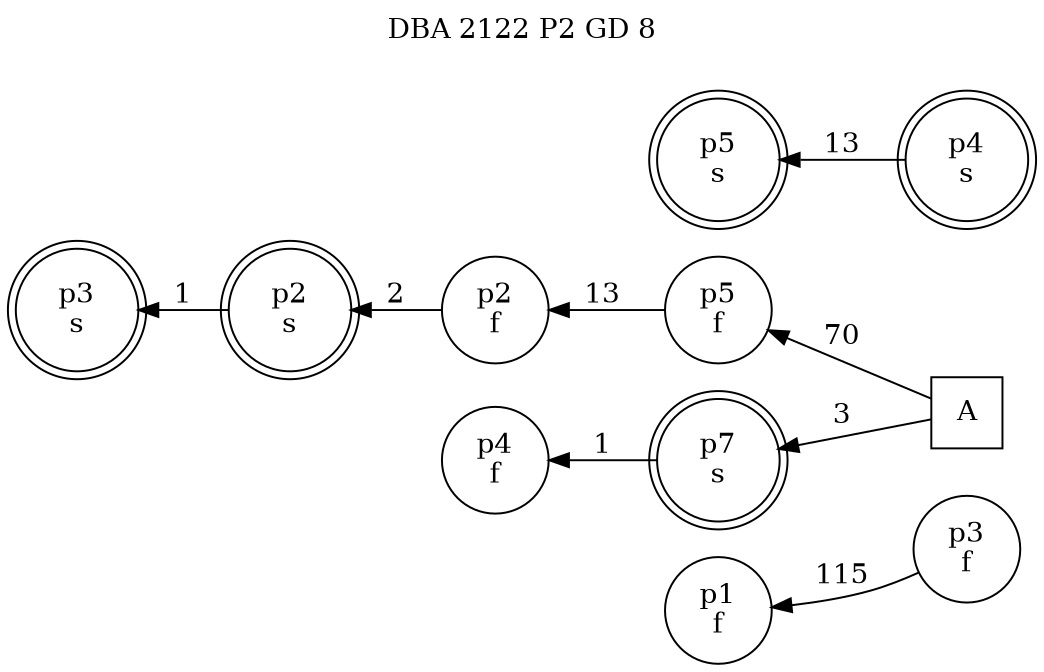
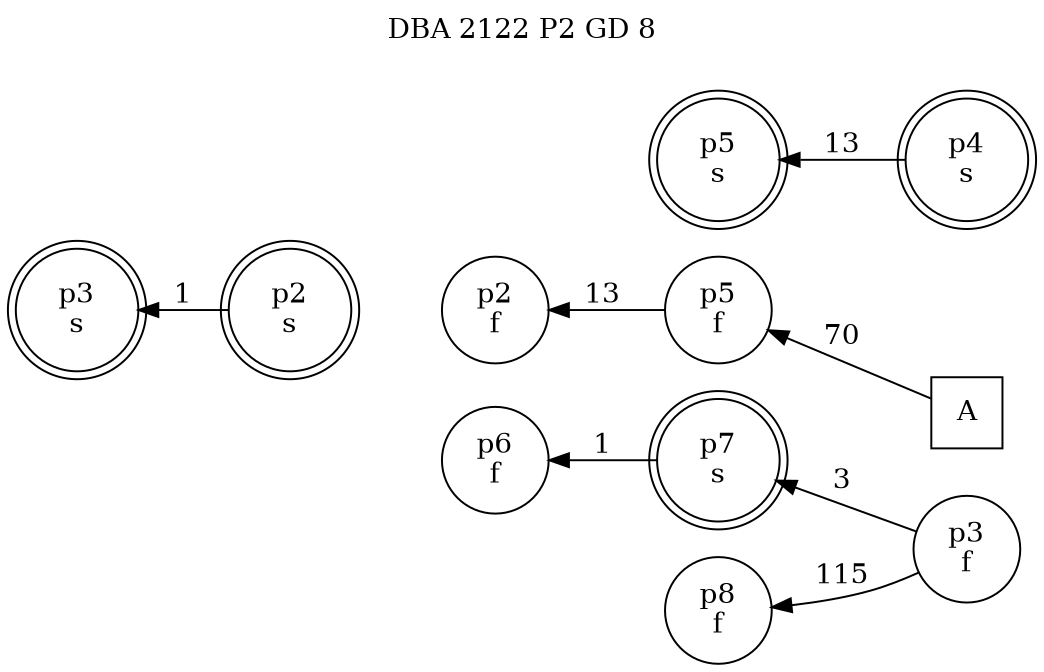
  digraph {
    label=" DBA 2122 P2 GD 8 "
    labelloc=tl
    rankdir=RL
    node [shape=circle]
    n1 [label=A shape=square]
    n2 [label="p5\nf"]
    n3 [label="p2\nf"]
    n4 [label="p2\ns" shape=doublecircle]
    n5 [label="p3\nf"]
    n6 [label="p7\ns" shape=doublecircle]
-   n7 [label="p1\nf"]
-   n8 [label="p4\nf"]
+   n7 [label="p8\nf"]
+   n8 [label="p6\nf"]
    n9 [label="p3\ns" shape=doublecircle]
    n10 [label="p4\ns" shape=doublecircle]
    n11 [label="p5\ns" shape=doublecircle]
    n1 -> n2 [label=70]
    n2 -> n3 [label=13]
-   n3 -> n4 [label=2]
    n4 -> n9 [label=1]
-   n1 -> n6 [label=3]
+   n5 -> n6 [label=3]
    n5 -> n7 [label=115]
    n6 -> n8 [label=1]
    n10 -> n11 [label=13]
  }
